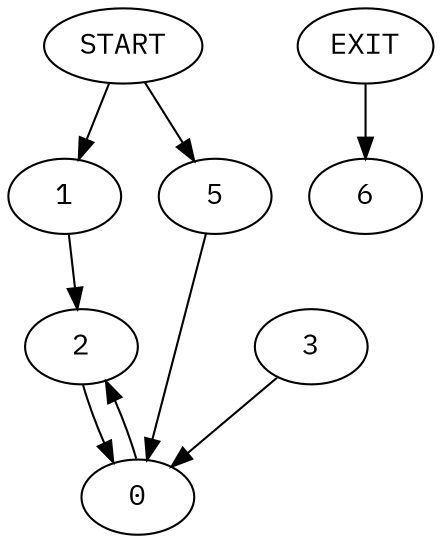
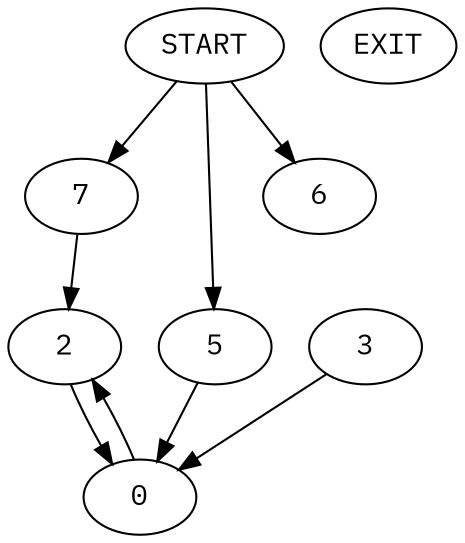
  digraph {
    fontname="IBM Plex Mono"
    node [fontname="IBM Plex Mono"]
    edge [fontname="IBM Plex Mono"]
    n1 [label=START]
-   1
+   1 [label=7]
    5
    6
    2
    n6 [label=0]
    n7 [label=EXIT]
    3
    n1 -> 1
    n1 -> 5
-   n7 -> 6
+   n1 -> 6
    1 -> 2
    5 -> n6
    2 -> n6
    n6 -> 2
    3 -> n6
  }
